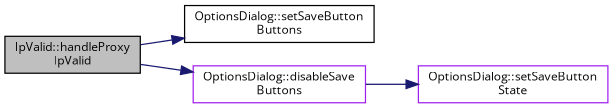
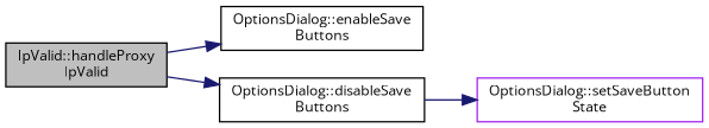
  digraph {
    fontname="Open Sans"
    rankdir=LR
    node [color=black fillcolor=white fontname="Open Sans" fontsize=10 shape=record style=filled]
    edge [color=midnightblue fontname="Open Sans" fontsize=10 labelfontname=Helvetica labelfontsize=10 style=solid]
    n1 [fillcolor=grey75 fontcolor=black height=0.2 label="IpValid::handleProxy\lIpValid" width=0.4]
-   n2 [height=0.2 label="OptionsDialog::setSaveButton\lButtons" width=0.4]
-   n3 [color=purple height=0.2 label="OptionsDialog::disableSave\lButtons" width=0.4]
+   n2 [height=0.2 label="OptionsDialog::enableSave\lButtons" width=0.4]
+   n3 [height=0.2 label="OptionsDialog::disableSave\lButtons" width=0.4]
    n4 [color=purple height=0.2 label="OptionsDialog::setSaveButton\lState" width=0.4]
    n1 -> n2
    n1 -> n3
    n3 -> n4
  }
